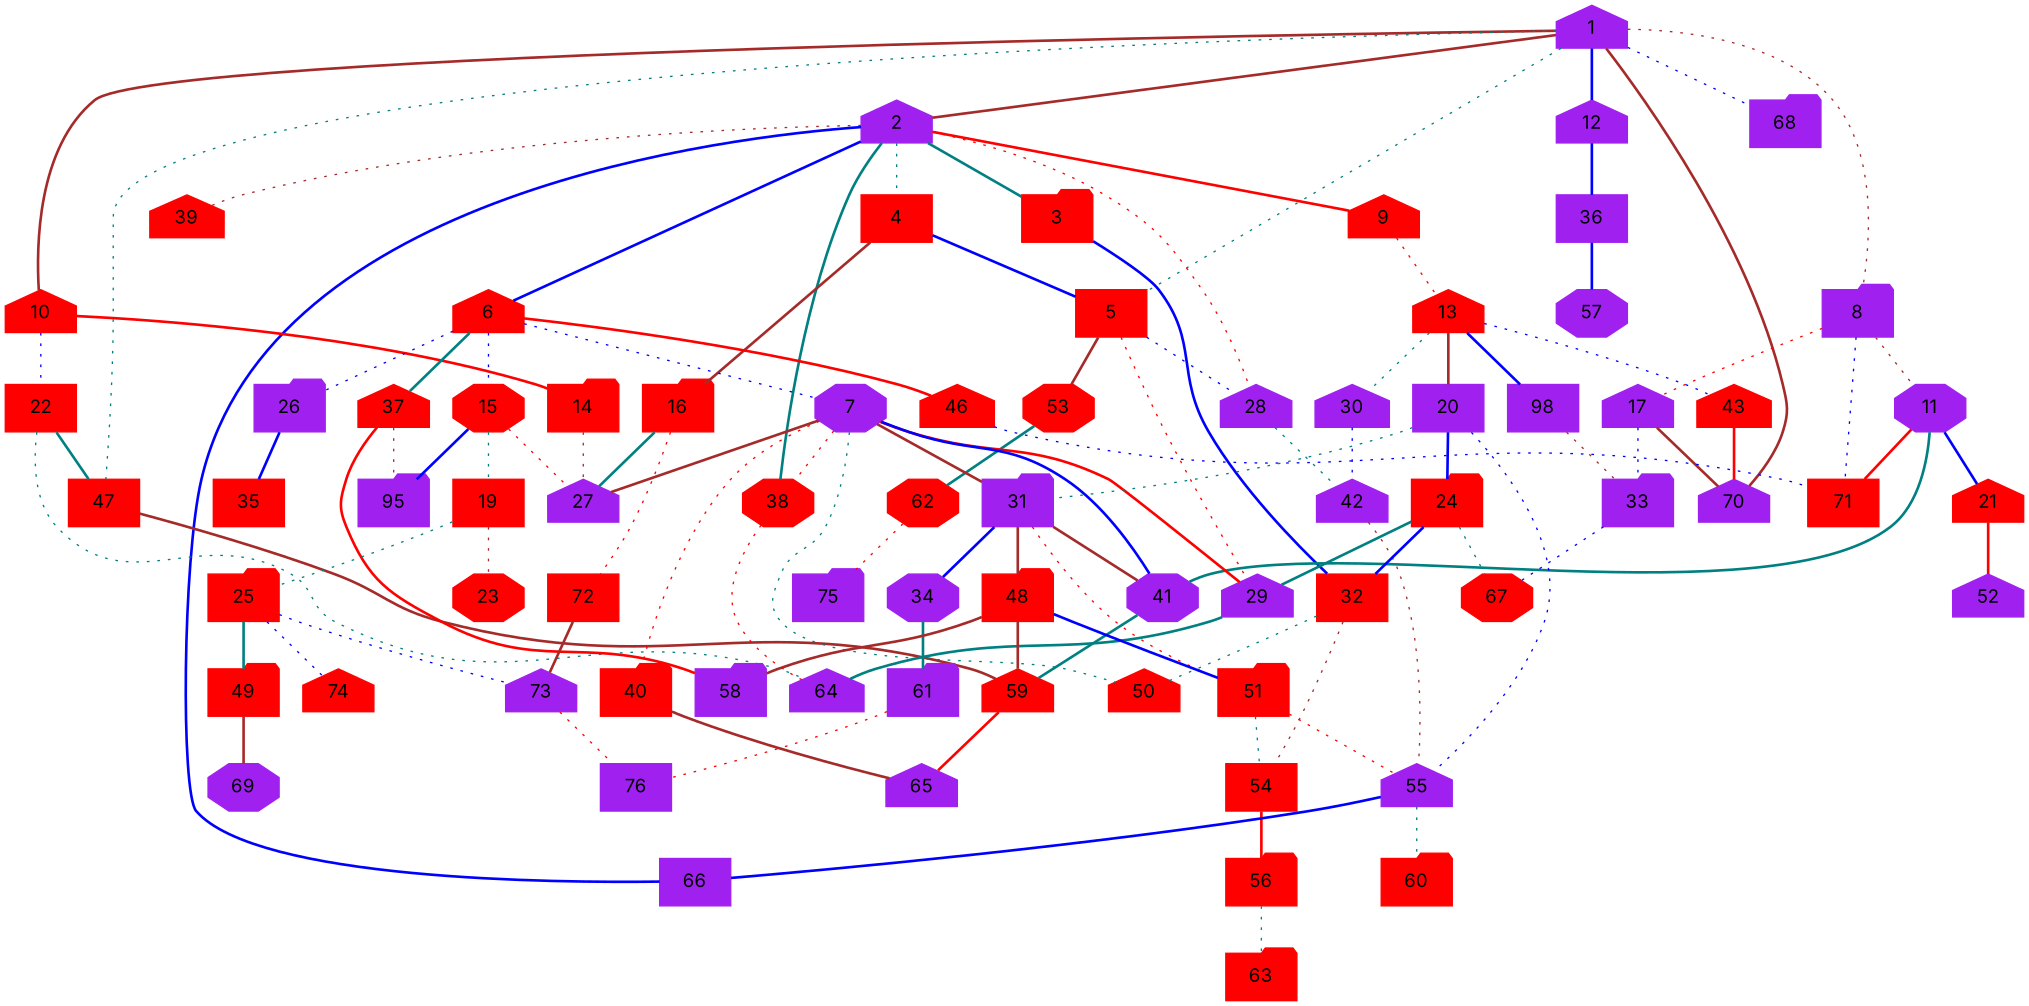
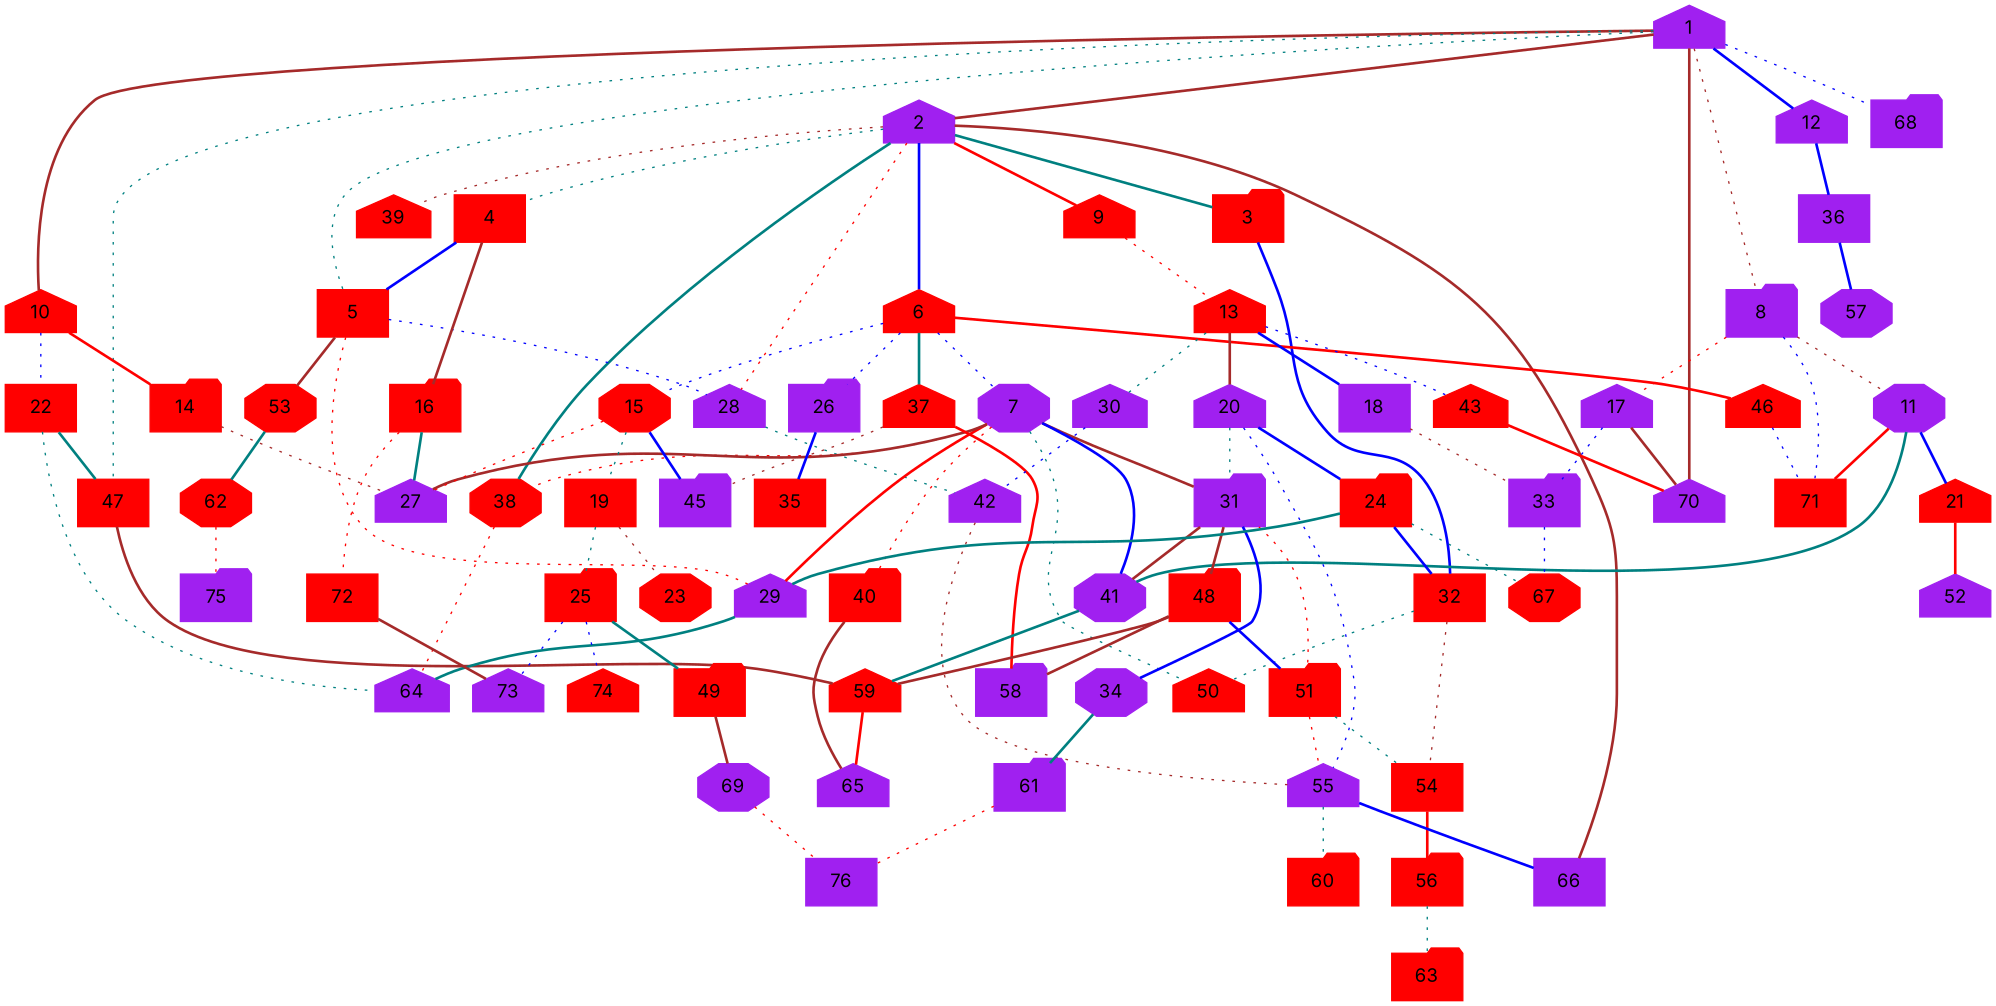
  graph {
    fontname=Inter
    node [color=red fontname=Inter shape=house style=filled]
    edge [color=blue fontname=Inter style=bold weight=1.0]
    1 [color=purple]
    2 [color=purple]
    5 [shape=box]
    8 [color=purple shape=folder]
    10
    12 [color=purple]
    47 [shape=box]
    68 [color=purple shape=folder]
    70 [color=purple]
    3 [shape=folder]
    4 [shape=box]
    6
    9
    28 [color=purple]
    38 [shape=octagon]
    39
    66 [color=purple shape=box]
    29 [color=purple]
    53 [shape=octagon]
    11 [color=purple shape=octagon]
    17 [color=purple]
    71 [shape=box]
    14 [shape=folder]
    22 [shape=box]
    36 [color=purple shape=box]
    59
    32 [shape=box]
    16 [shape=folder]
    7 [color=purple shape=octagon]
    15 [shape=octagon]
    26 [color=purple shape=folder]
    37
    46
    13
    42 [color=purple]
    64 [color=purple]
    50
    54 [shape=box]
    27 [color=purple]
    72 [shape=box]
    62 [shape=octagon]
    31 [color=purple shape=folder]
    40 [shape=folder]
    41 [color=purple shape=octagon]
    19 [shape=box]
-   45 [color=purple shape=folder label=95]
+   45 [color=purple shape=folder]
    35 [shape=box]
    58 [color=purple shape=folder]
    34 [color=purple shape=octagon]
    48 [shape=folder]
    51 [shape=folder]
    65 [color=purple]
    21
    33 [color=purple shape=folder]
-   18 [color=purple shape=box label=98]
-   20 [color=purple shape=box]
+   18 [color=purple shape=box]
+   20 [color=purple]
    30 [color=purple]
    43
    52 [color=purple]
    57 [color=purple shape=octagon]
    24 [shape=folder]
    55 [color=purple]
    23 [shape=octagon]
    25 [shape=folder]
    73 [color=purple]
    67 [shape=octagon]
    49 [shape=folder]
    74
    60 [shape=folder]
    69 [color=purple shape=octagon]
    61 [color=purple shape=folder]
    56 [shape=folder]
    76 [color=purple shape=box]
    75 [color=purple shape=folder]
    63 [shape=folder]
    1 -- 2 [color=brown]
    1 -- 5 [color=teal style=dotted]
    1 -- 8 [color=brown style=dotted]
    1 -- 10 [color=brown]
    1 -- 12
    1 -- 47 [color=teal style=dotted]
    1 -- 68 [style=dotted weight=2.0]
    1 -- 70 [color=brown]
    2 -- 3 [color=teal]
    2 -- 4 [color=teal style=dotted]
    2 -- 6
    2 -- 9 [color=red]
    2 -- 28 [color=red style=dotted]
    2 -- 38 [color=teal]
    2 -- 39 [color=brown style=dotted]
-   2 -- 66
+   2 -- 66 [color=brown]
    5 -- 28 [style=dotted]
    5 -- 29 [color=red style=dotted]
    5 -- 53 [color=brown]
    8 -- 11 [color=brown style=dotted]
    8 -- 17 [color=red style=dotted]
    8 -- 71 [style=dotted]
    10 -- 14 [color=red]
    10 -- 22 [style=dotted]
    12 -- 36
    47 -- 59 [color=brown]
    3 -- 32
    4 -- 5
    4 -- 16 [color=brown]
    6 -- 7 [style=dotted]
    6 -- 15 [style=dotted]
    6 -- 26 [style=dotted]
    6 -- 37 [color=teal weight=2.0]
    6 -- 46 [color=red]
    9 -- 13 [color=red style=dotted]
    28 -- 42 [color=teal style=dotted]
    38 -- 64 [color=red style=dotted]
    29 -- 64 [color=teal]
    53 -- 62 [color=teal]
    11 -- 71 [color=red]
    11 -- 41 [color=teal]
    11 -- 21
    17 -- 70 [color=brown]
    17 -- 33 [style=dotted weight=3.0]
    14 -- 27 [color=brown style=dotted]
    22 -- 47 [color=teal]
    22 -- 64 [color=teal style=dotted]
    36 -- 57
    59 -- 65 [color=red]
    32 -- 50 [color=teal style=dotted]
    32 -- 54 [color=brown style=dotted]
    16 -- 27 [color=teal]
    16 -- 72 [color=red style=dotted]
    7 -- 38 [color=red style=dotted]
    7 -- 29 [color=red]
    7 -- 50 [color=teal style=dotted]
    7 -- 27 [color=brown]
    7 -- 31 [color=brown]
    7 -- 40 [color=red style=dotted]
    7 -- 41
    15 -- 27 [color=red style=dotted]
    15 -- 19 [color=teal style=dotted]
    15 -- 45
    26 -- 35
    37 -- 45 [color=brown style=dotted]
    37 -- 58 [color=red]
    46 -- 71 [style=dotted]
    13 -- 18
    13 -- 20 [color=brown]
    13 -- 30 [color=teal style=dotted]
    13 -- 43 [style=dotted]
    42 -- 55 [color=brown style=dotted]
    54 -- 56 [color=red]
    72 -- 73 [color=brown]
    62 -- 75 [color=red style=dotted]
    31 -- 41 [color=brown]
    31 -- 34
    31 -- 48 [color=brown]
    31 -- 51 [color=red style=dotted]
    40 -- 65 [color=brown]
    41 -- 59 [color=teal]
    19 -- 23 [color=brown style=dotted]
    19 -- 25 [color=teal style=dotted]
    34 -- 61 [color=teal]
    48 -- 59 [color=brown]
    48 -- 58 [color=brown]
    48 -- 51
    51 -- 54 [color=teal style=dotted]
    51 -- 55 [color=red style=dotted]
    21 -- 52 [color=red]
    33 -- 67 [style=dotted]
    18 -- 33 [color=brown style=dotted]
    20 -- 31 [color=teal style=dotted]
    20 -- 24
    20 -- 55 [style=dotted]
    30 -- 42 [style=dotted weight=2.0]
    43 -- 70 [color=red]
    24 -- 29 [color=teal]
    24 -- 32
    24 -- 67 [color=teal style=dotted]
    55 -- 66
    55 -- 60 [color=teal style=dotted]
    25 -- 73 [style=dotted]
    25 -- 49 [color=teal]
    25 -- 74 [style=dotted]
    49 -- 69 [color=brown]
-   73 -- 76 [color=red style=dotted]
+   69 -- 76 [color=red style=dotted]
    61 -- 76 [color=red style=dotted]
    56 -- 63 [color=teal style=dotted]
  }
